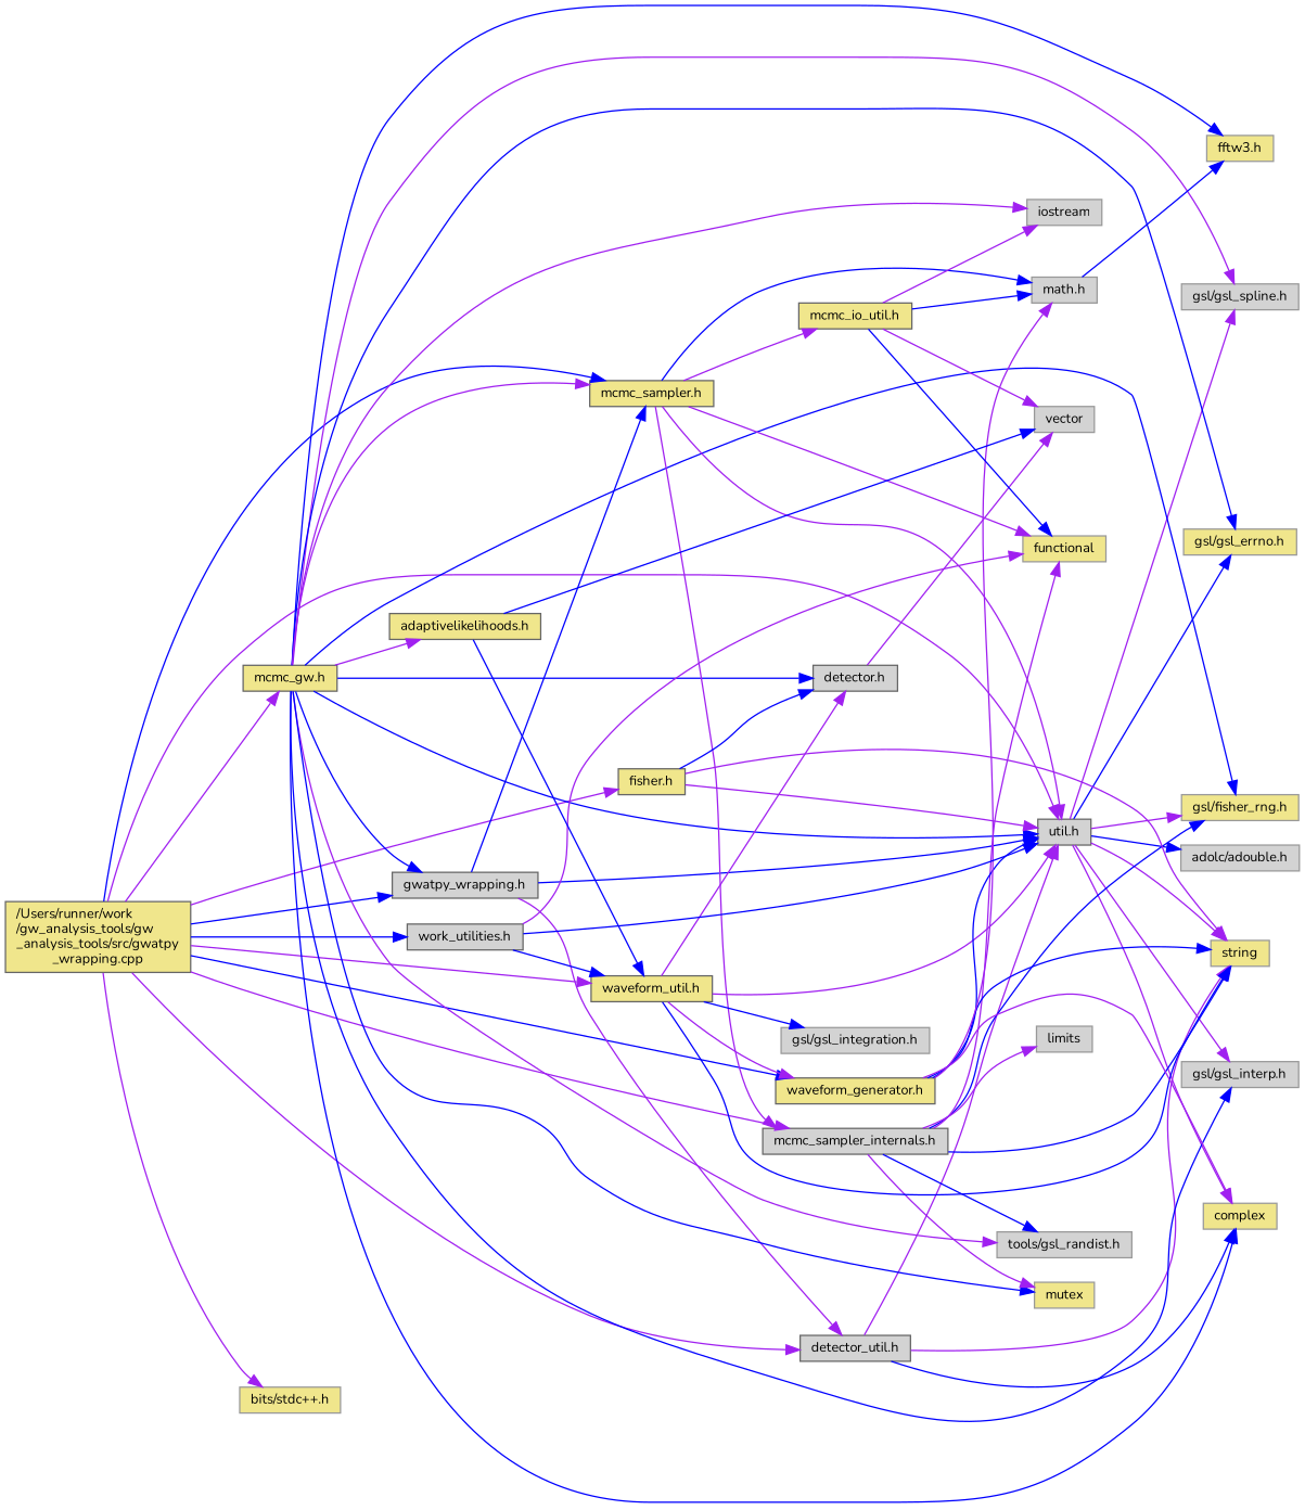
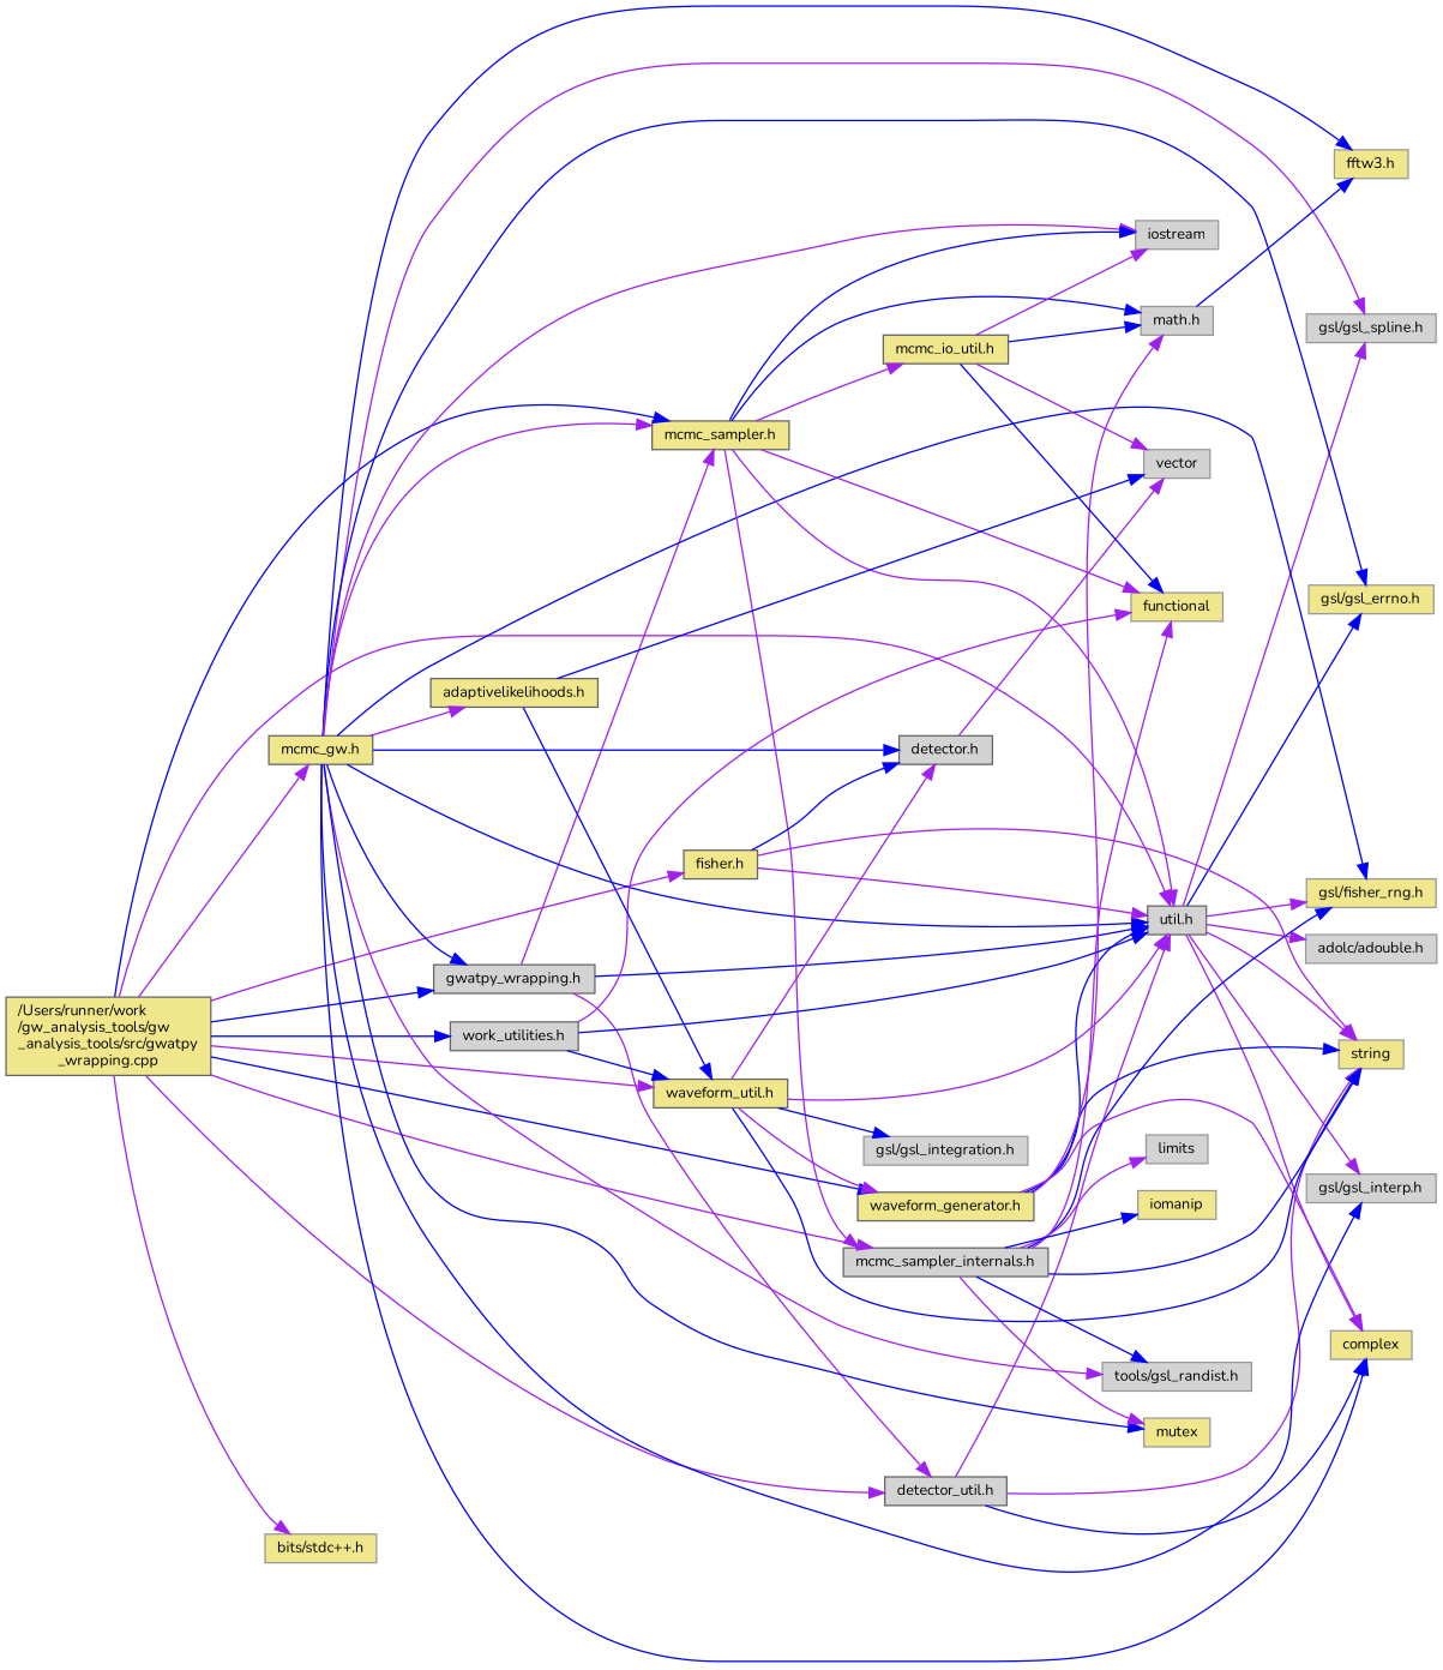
  digraph {
    fontname=Nunito
    rankdir=LR
    node [color=grey60 fillcolor=khaki fontname=Nunito fontsize=10 shape=box style=filled]
    edge [color=purple fontname=Nunito fontsize=10 labelfontname=Helvetica labelfontsize=10 style=solid]
    n1 [color=gray40 fontcolor=black height=0.2 label="/Users/runner/work\l/gw_analysis_tools/gw\l_analysis_tools/src/gwatpy\l_wrapping.cpp" width=0.4]
    n2 [color=grey40 fillcolor=lightgrey height=0.2 label="gwatpy_wrapping.h" width=0.4]
    n3 [color=grey40 fillcolor=lightgrey height=0.2 label="util.h" width=0.4]
    n4 [color=grey40 fillcolor=lightgrey height=0.2 label="detector_util.h" width=0.4]
    n5 [color=grey40 height=0.2 label="mcmc_gw.h" width=0.4]
    n6 [color=grey40 height=0.2 label="mcmc_sampler.h" width=0.4]
    n7 [color=grey40 fillcolor=lightgrey height=0.2 label="mcmc_sampler_internals.h" width=0.4]
    n8 [color=grey40 height=0.2 label="waveform_util.h" width=0.4]
    n9 [color=grey40 height=0.2 label="waveform_generator.h" width=0.4]
    n10 [color=grey40 fillcolor=lightgrey height=0.2 label="work_utilities.h" width=0.4]
    n11 [color=grey40 height=0.2 label="fisher.h" width=0.4]
    n12 [height=0.2 label="bits/stdc++.h" width=0.4]
    n13 [height=0.2 label=string width=0.4]
    n14 [height=0.2 label=complex width=0.4]
    n15 [fillcolor=lightgrey height=0.2 label="adolc/adouble.h" width=0.4]
    n16 [fillcolor=lightgrey height=0.2 label="gsl/gsl_interp.h" width=0.4]
    n17 [fillcolor=lightgrey height=0.2 label="gsl/gsl_spline.h" width=0.4]
    n18 [height=0.2 label="gsl/gsl_errno.h" width=0.4]
    n19 [height=0.2 label="gsl/fisher_rng.h" width=0.4]
    n20 [height=0.2 label="fftw3.h" width=0.4]
    n21 [fillcolor=lightgrey height=0.2 label=iostream width=0.4]
    n22 [fillcolor=lightgrey height=0.2 label="tools/gsl_randist.h" width=0.4]
    n23 [height=0.2 label=mutex width=0.4]
    n24 [color=grey40 fillcolor=lightgrey height=0.2 label="detector.h" width=0.4]
    n25 [color=grey40 height=0.2 label="adaptivelikelihoods.h" width=0.4]
    n26 [height=0.2 label=functional width=0.4]
    n27 [fillcolor=lightgrey height=0.2 label="math.h" width=0.4]
    n28 [color=grey40 height=0.2 label="mcmc_io_util.h" width=0.4]
    n29 [fillcolor=lightgrey height=0.2 label=limits width=0.4]
+   n30 [height=0.2 label=iomanip width=0.4]
    n31 [fillcolor=lightgrey height=0.2 label="gsl/gsl_integration.h" width=0.4]
    n32 [fillcolor=lightgrey height=0.2 label=vector width=0.4]
    n1 -> n2 [color=blue]
    n1 -> n3
    n1 -> n4
    n1 -> n5
    n1 -> n6 [color=blue]
    n1 -> n7
    n1 -> n8
    n1 -> n9 [color=blue]
    n1 -> n10 [color=blue]
    n1 -> n11
    n1 -> n12
    n2 -> n3 [color=blue]
    n2 -> n4
-   n2 -> n6 [color=blue]
+   n2 -> n6
    n3 -> n13
    n3 -> n14
-   n3 -> n15 [color=blue]
+   n3 -> n15
    n3 -> n16
    n3 -> n17
    n3 -> n18 [color=blue]
    n3 -> n19
    n4 -> n3
    n4 -> n13
    n4 -> n14 [color=blue]
    n5 -> n2 [color=blue]
    n5 -> n3 [color=blue]
    n5 -> n6
    n5 -> n14 [color=blue]
    n5 -> n16 [color=blue]
    n5 -> n17
    n5 -> n18 [color=blue]
    n5 -> n19 [color=blue]
    n5 -> n20 [color=blue]
    n5 -> n21
    n5 -> n22
    n5 -> n23 [color=blue]
    n5 -> n24 [color=blue]
    n5 -> n25
    n6 -> n3
    n6 -> n7
+   n6 -> n21 [color=blue]
    n6 -> n26
    n6 -> n27 [color=blue]
    n6 -> n28
    n7 -> n13 [color=blue]
    n7 -> n19 [color=blue]
    n7 -> n22 [color=blue]
    n7 -> n23
    n7 -> n26
    n7 -> n29
+   n7 -> n30 [color=blue]
    n8 -> n3
    n8 -> n9
    n8 -> n13 [color=blue]
    n8 -> n24
    n8 -> n31 [color=blue]
    n9 -> n3 [color=blue]
    n9 -> n13 [color=blue]
    n9 -> n14
    n9 -> n27
    n10 -> n3 [color=blue]
    n10 -> n8 [color=blue]
    n10 -> n26
    n11 -> n3
    n11 -> n13
    n11 -> n24 [color=blue]
    n24 -> n32
    n25 -> n8 [color=blue]
    n25 -> n32 [color=blue]
    n27 -> n20 [color=blue]
    n28 -> n21
    n28 -> n26 [color=blue]
    n28 -> n27 [color=blue]
    n28 -> n32
  }
